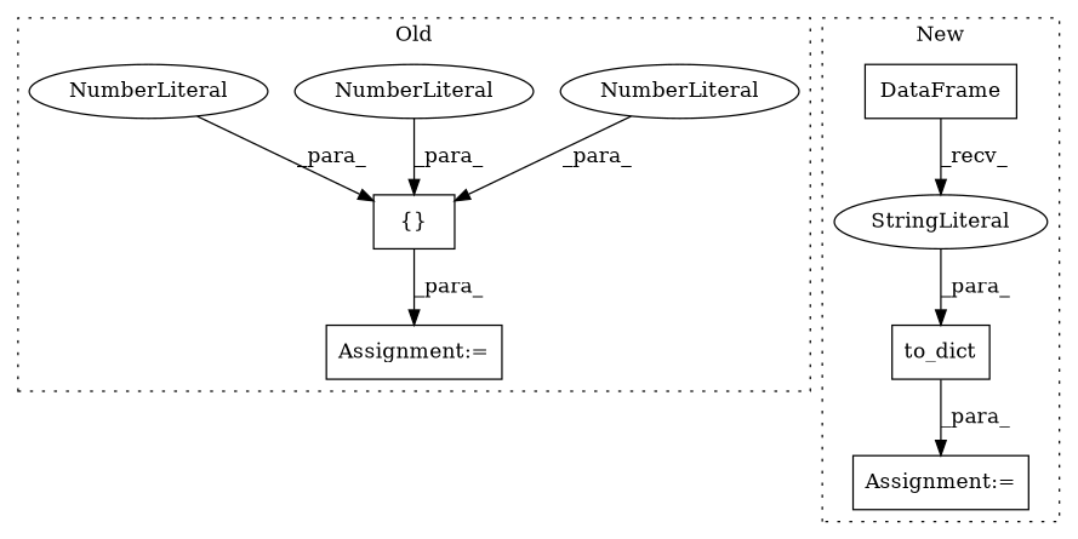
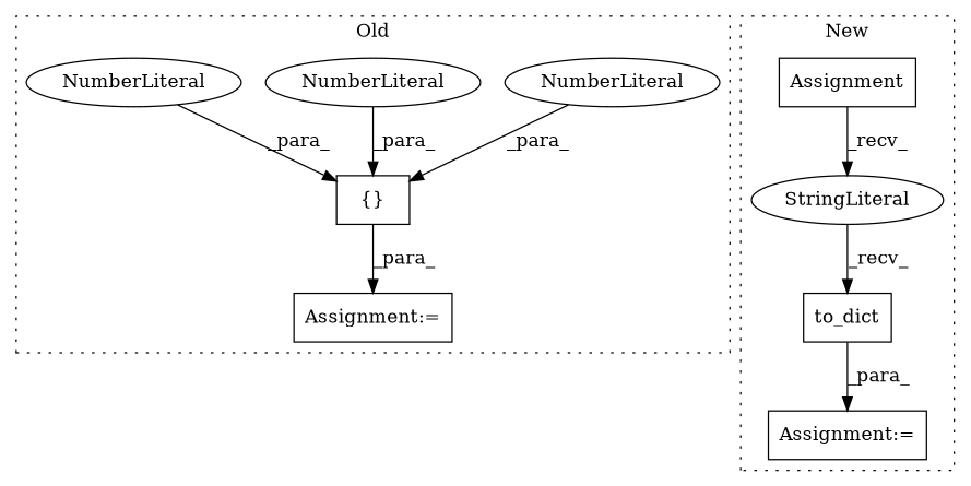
  digraph {
    node [a=34 l=3 shape=box]
    n1 [a=4 l="1,1" label="{}" s="418,430"]
    n2 [a=7 l=1 label="Assignment:=" s=406]
    n3 [label=NumberLiteral s=427 shape=ellipse]
    n4 [label=NumberLiteral s=423 shape=ellipse]
    n5 [label=NumberLiteral s=419 shape=ellipse]
    n6 [a=32 l="8,1" label=to_dict s="658,675"]
    n7 [a=7 l=1 label="Assignment:=" s=643]
    n8 [a=45 l=9 label=StringLiteral s=666 shape=ellipse]
-   n9 [a=32 l="10,1" label=DataFrame s="593,618"]
+   n9 [a=32 l="10,1" label=Assignment s="593,618"]
    subgraph cluster_1 {
      label=Old
      style=dotted
      n1
      n2
      n3
      n4
      n5
    }
    subgraph cluster_2 {
      label=New
      style=dotted
      n6
      n7
      n8
      n9
    }
    n1 -> n2 [label=_para_]
    n3 -> n1 [label=_para_]
    n4 -> n1 [label=_para_]
    n5 -> n1 [label=_para_]
    n6 -> n7 [label=_para_]
-   n8 -> n6 [label=_para_]
+   n8 -> n6 [label=_recv_]
    n9 -> n8 [label=_recv_]
  }
